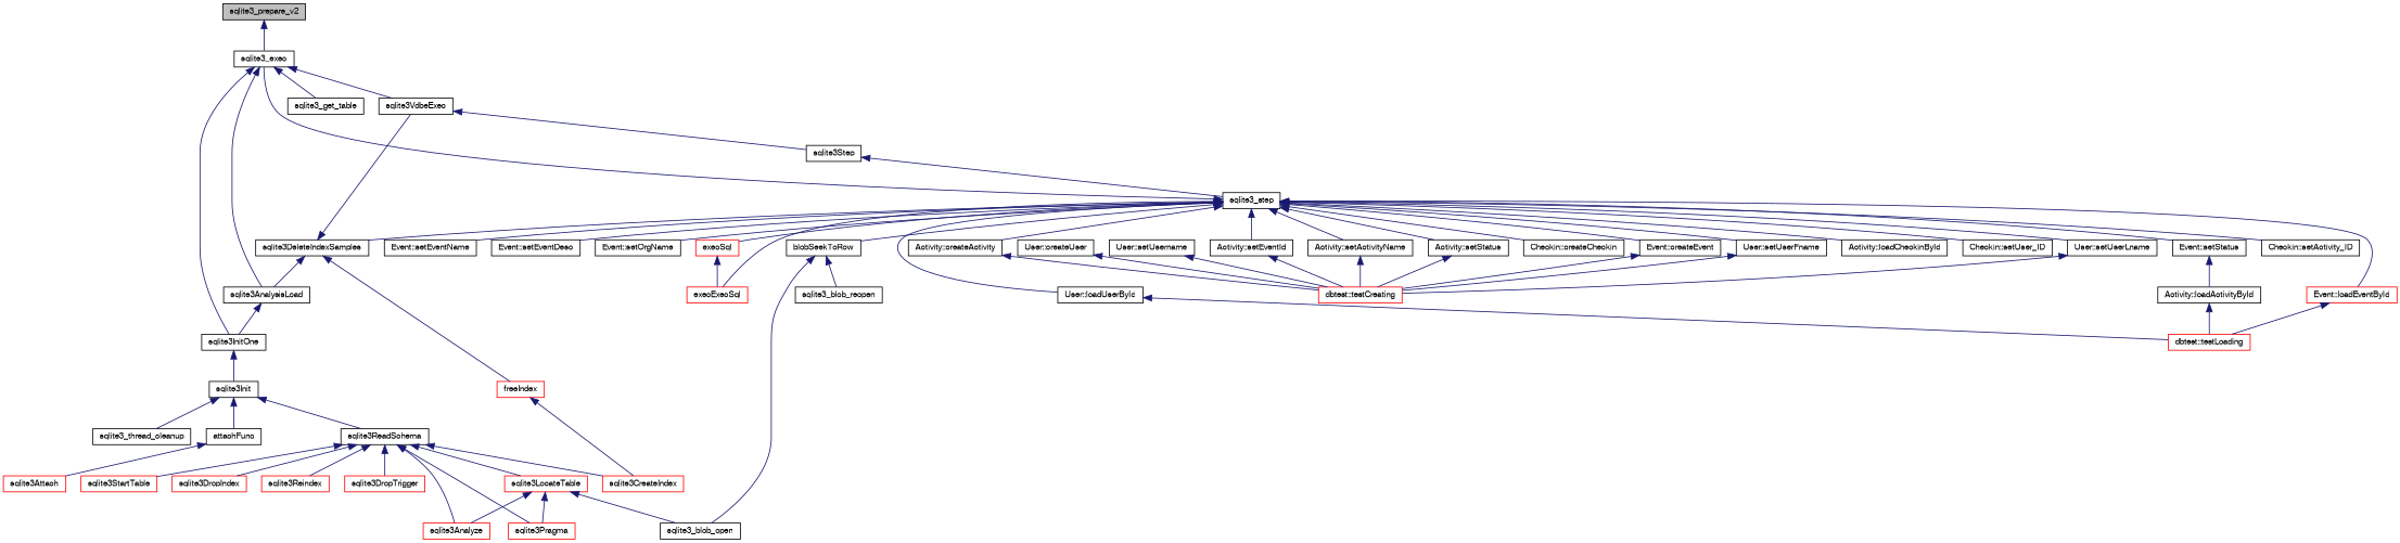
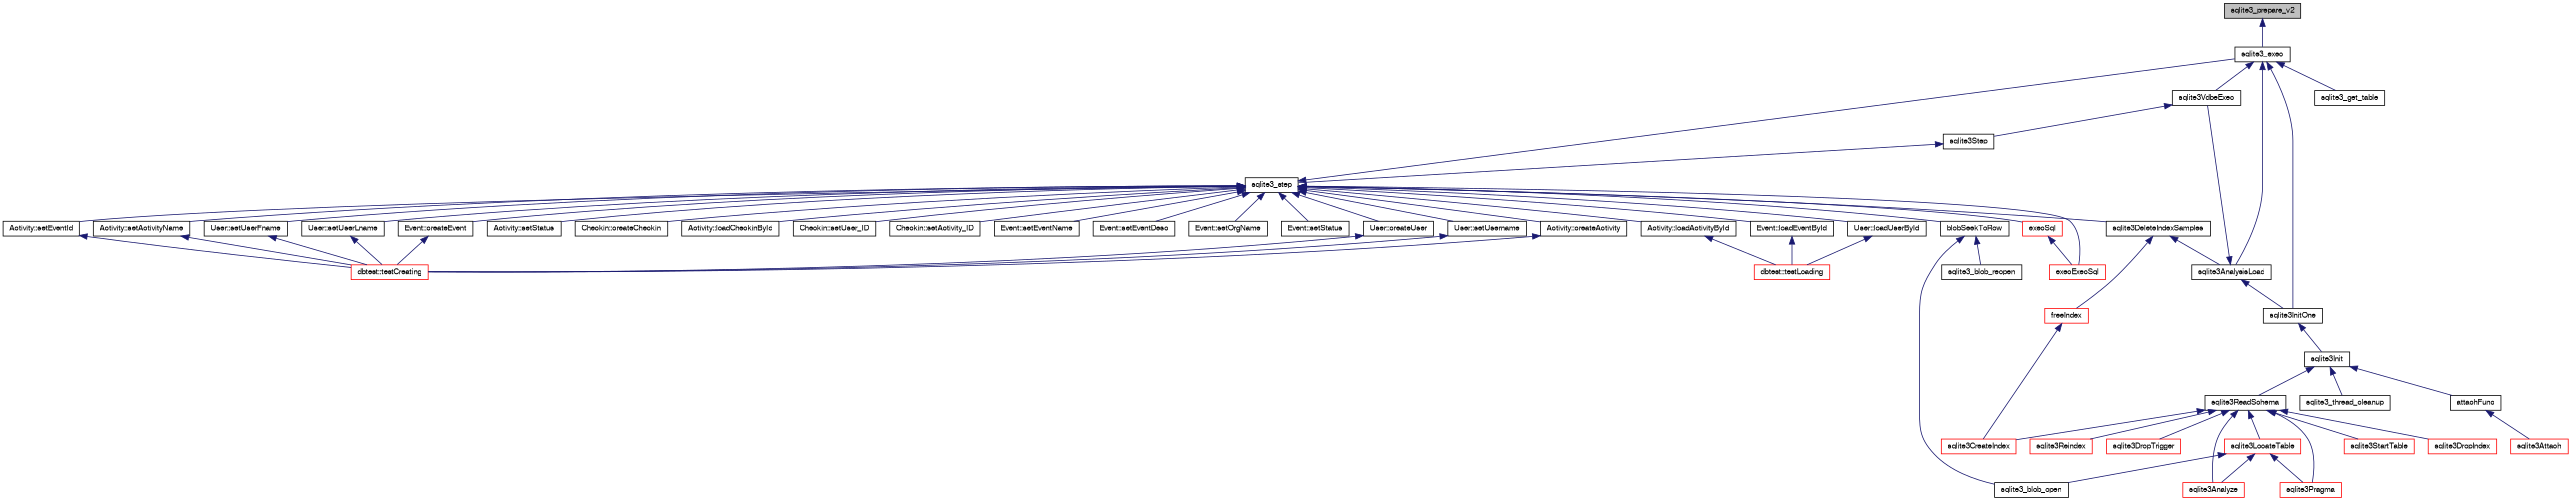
  digraph {
    rankdir=TB
    node [color=black fillcolor=white fontname=FreeSans fontsize=10 shape=record style=filled]
    edge [color=midnightblue dir=back fontname=FreeSans fontsize=10 labelfontname=FreeSans labelfontsize=10 style=solid]
    n1 [fillcolor=grey75 fontcolor=black height=0.2 label=sqlite3_prepare_v2 width=0.4]
    n2 [height=0.2 label=sqlite3_exec width=0.4]
    n3 [height=0.2 label=sqlite3VdbeExec width=0.4]
    n4 [height=0.2 label=sqlite3AnalysisLoad width=0.4]
    n5 [height=0.2 label=sqlite3InitOne width=0.4]
    n6 [height=0.2 label=sqlite3_get_table width=0.4]
    n7 [height=0.2 label=sqlite3Step width=0.4]
    n8 [height=0.2 label=sqlite3Init width=0.4]
    n9 [height=0.2 label=sqlite3_step width=0.4]
    n10 [height=0.2 label="Activity::createActivity" width=0.4]
    n11 [height=0.2 label="Activity::loadActivityById" width=0.4]
    n12 [height=0.2 label="Activity::setEventId" width=0.4]
    n13 [height=0.2 label="Activity::setActivityName" width=0.4]
    n14 [height=0.2 label="Activity::setStatus" width=0.4]
    n15 [height=0.2 label="Checkin::createCheckin" width=0.4]
    n16 [height=0.2 label="Activity::loadCheckinById" width=0.4]
    n17 [height=0.2 label="Checkin::setUser_ID" width=0.4]
    n18 [height=0.2 label="Checkin::setActivity_ID" width=0.4]
    n19 [height=0.2 label="Event::createEvent" width=0.4]
-   n20 [color=red height=0.2 label="Event::loadEventById" width=0.4]
+   n20 [height=0.2 label="Event::loadEventById" width=0.4]
    n21 [height=0.2 label="Event::setEventName" width=0.4]
    n22 [height=0.2 label="Event::setEventDesc" width=0.4]
    n23 [height=0.2 label="Event::setOrgName" width=0.4]
    n24 [height=0.2 label="Event::setStatus" width=0.4]
    n25 [height=0.2 label=blobSeekToRow width=0.4]
    n26 [height=0.2 label=sqlite3DeleteIndexSamples width=0.4]
    n27 [color=red height=0.2 label=execSql width=0.4]
    n28 [color=red height=0.2 label=execExecSql width=0.4]
    n29 [height=0.2 label="User::createUser" width=0.4]
    n30 [height=0.2 label="User::loadUserById" width=0.4]
    n31 [height=0.2 label="User::setUsername" width=0.4]
    n32 [height=0.2 label="User::setUserFname" width=0.4]
    n33 [height=0.2 label="User::setUserLname" width=0.4]
    n34 [color=red height=0.2 label="dbtest::testCreating" width=0.4]
    n35 [color=red height=0.2 label="dbtest::testLoading" width=0.4]
    n36 [height=0.2 label=sqlite3_blob_open width=0.4]
    n37 [height=0.2 label=sqlite3_blob_reopen width=0.4]
    n38 [color=red height=0.2 label=freeIndex width=0.4]
    n39 [color=red height=0.2 label=sqlite3CreateIndex width=0.4]
    n40 [height=0.2 label=attachFunc width=0.4]
    n41 [height=0.2 label=sqlite3ReadSchema width=0.4]
    n42 [height=0.2 label=sqlite3_thread_cleanup width=0.4]
    n43 [color=red height=0.2 label=sqlite3Attach width=0.4]
    n44 [color=red height=0.2 label=sqlite3Analyze width=0.4]
    n45 [color=red height=0.2 label=sqlite3LocateTable width=0.4]
    n46 [color=red height=0.2 label=sqlite3Pragma width=0.4]
    n47 [color=red height=0.2 label=sqlite3StartTable width=0.4]
    n48 [color=red height=0.2 label=sqlite3DropIndex width=0.4]
    n49 [color=red height=0.2 label=sqlite3Reindex width=0.4]
    n50 [color=red height=0.2 label=sqlite3DropTrigger width=0.4]
    n1 -> n2
    n2 -> n3
    n2 -> n4
    n2 -> n5
    n2 -> n6
    n3 -> n7
-   n26 -> n3
+   n4 -> n3
    n4 -> n5
    n5 -> n8
    n7 -> n9
    n8 -> n40
    n8 -> n41
    n8 -> n42
    n9 -> n2
    n9 -> n10
-   n24 -> n11
+   n9 -> n11
    n9 -> n12
    n9 -> n13
    n9 -> n14
    n9 -> n15
    n9 -> n16
    n9 -> n17
    n9 -> n18
    n9 -> n19
    n9 -> n20
    n9 -> n21
    n9 -> n22
    n9 -> n23
    n9 -> n24
    n9 -> n25
    n9 -> n26
    n9 -> n27
    n9 -> n28
+   n9 -> n29
    n9 -> n30
+   n9 -> n31
    n9 -> n32
    n9 -> n33
    n10 -> n34
    n11 -> n35
    n12 -> n34
    n13 -> n34
-   n14 -> n34
    n19 -> n34
    n20 -> n35
    n25 -> n36
    n25 -> n37
    n26 -> n4
    n26 -> n38
    n27 -> n28
    n29 -> n34
    n30 -> n35
    n31 -> n34
    n32 -> n34
    n33 -> n34
    n38 -> n39
    n40 -> n43
    n41 -> n39
    n41 -> n44
    n41 -> n45
    n41 -> n46
    n41 -> n47
    n41 -> n48
    n41 -> n49
    n41 -> n50
    n45 -> n36
    n45 -> n44
    n45 -> n46
  }
